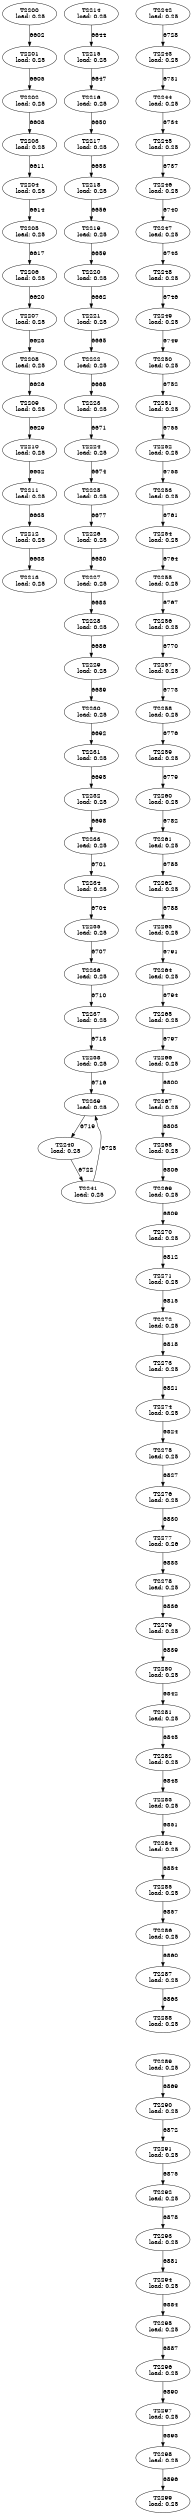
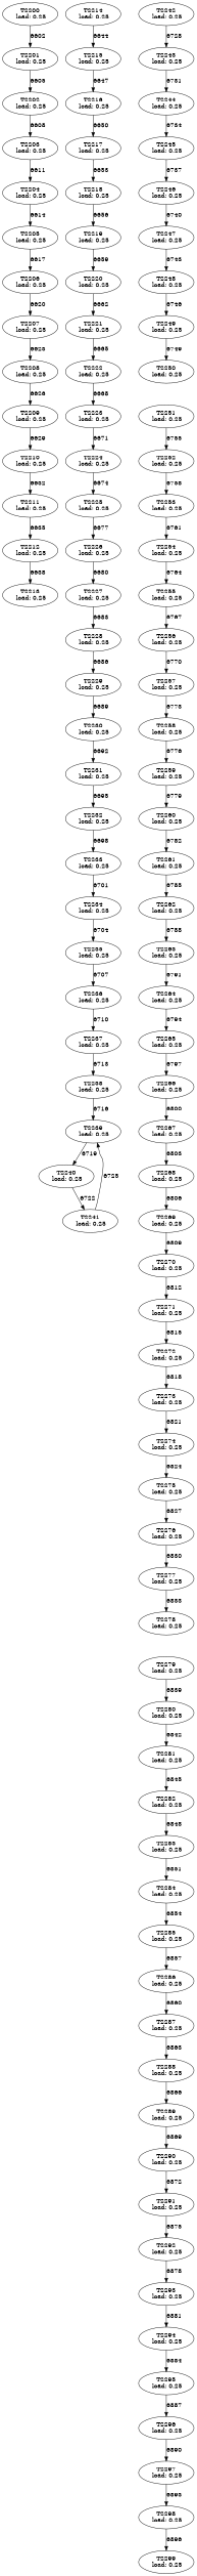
  digraph {
    n1 [label="T2200\n load: 0.25"]
    n2 [label="T2201\n load: 0.25"]
    n3 [label="T2202\n load: 0.25"]
    n4 [label="T2203\n load: 0.25"]
    n5 [label="T2204\n load: 0.25"]
    n6 [label="T2205\n load: 0.25"]
    n7 [label="T2206\n load: 0.25"]
    n8 [label="T2207\n load: 0.25"]
    n9 [label="T2208\n load: 0.25"]
    n10 [label="T2209\n load: 0.25"]
    n11 [label="T2210\n load: 0.25"]
    n12 [label="T2211\n load: 0.25"]
    n13 [label="T2212\n load: 0.25"]
    n14 [label="T2213\n load: 0.25"]
    n15 [label="T2214\n load: 0.25"]
    n16 [label="T2215\n load: 0.25"]
    n17 [label="T2216\n load: 0.25"]
    n18 [label="T2217\n load: 0.25"]
    n19 [label="T2218\n load: 0.25"]
    n20 [label="T2219\n load: 0.25"]
    n21 [label="T2220\n load: 0.25"]
    n22 [label="T2221\n load: 0.25"]
    n23 [label="T2222\n load: 0.25"]
    n24 [label="T2223\n load: 0.25"]
    n25 [label="T2224\n load: 0.25"]
    n26 [label="T2225\n load: 0.25"]
    n27 [label="T2226\n load: 0.25"]
    n28 [label="T2227\n load: 0.25"]
    n29 [label="T2228\n load: 0.25"]
    n30 [label="T2229\n load: 0.25"]
    n31 [label="T2230\n load: 0.25"]
    n32 [label="T2231\n load: 0.25"]
    n33 [label="T2232\n load: 0.25"]
    n34 [label="T2233\n load: 0.25"]
    n35 [label="T2234\n load: 0.25"]
    n36 [label="T2235\n load: 0.25"]
    n37 [label="T2236\n load: 0.25"]
    n38 [label="T2237\n load: 0.25"]
    n39 [label="T2238\n load: 0.25"]
    n40 [label="T2239\n load: 0.25"]
    n41 [label="T2240\n load: 0.25"]
    n42 [label="T2241\n load: 0.25"]
    n43 [label="T2242\n load: 0.25"]
    n44 [label="T2243\n load: 0.25"]
    n45 [label="T2244\n load: 0.25"]
    n46 [label="T2245\n load: 0.25"]
    n47 [label="T2246\n load: 0.25"]
    n48 [label="T2247\n load: 0.25"]
    n49 [label="T2248\n load: 0.25"]
    n50 [label="T2249\n load: 0.25"]
    n51 [label="T2250\n load: 0.25"]
    n52 [label="T2251\n load: 0.25"]
    n53 [label="T2252\n load: 0.25"]
    n54 [label="T2253\n load: 0.25"]
    n55 [label="T2254\n load: 0.25"]
    n56 [label="T2255\n load: 0.25"]
    n57 [label="T2256\n load: 0.25"]
    n58 [label="T2257\n load: 0.25"]
    n59 [label="T2258\n load: 0.25"]
    n60 [label="T2259\n load: 0.25"]
    n61 [label="T2260\n load: 0.25"]
    n62 [label="T2261\n load: 0.25"]
    n63 [label="T2262\n load: 0.25"]
    n64 [label="T2263\n load: 0.25"]
    n65 [label="T2264\n load: 0.25"]
    n66 [label="T2265\n load: 0.25"]
    n67 [label="T2266\n load: 0.25"]
    n68 [label="T2267\n load: 0.25"]
    n69 [label="T2268\n load: 0.25"]
    n70 [label="T2269\n load: 0.25"]
    n71 [label="T2270\n load: 0.25"]
    n72 [label="T2271\n load: 0.25"]
    n73 [label="T2272\n load: 0.25"]
    n74 [label="T2273\n load: 0.25"]
    n75 [label="T2274\n load: 0.25"]
    n76 [label="T2275\n load: 0.25"]
    n77 [label="T2276\n load: 0.25"]
-   n78 [label="T2277\n load: 0.26"]
+   n78 [label="T2277\n load: 0.25"]
    n79 [label="T2278\n load: 0.25"]
    n80 [label="T2279\n load: 0.25"]
    n81 [label="T2280\n load: 0.25"]
    n82 [label="T2281\n load: 0.25"]
    n83 [label="T2282\n load: 0.25"]
    n84 [label="T2283\n load: 0.25"]
    n85 [label="T2284\n load: 0.25"]
    n86 [label="T2285\n load: 0.25"]
    n87 [label="T2286\n load: 0.25"]
    n88 [label="T2287\n load: 0.25"]
    n89 [label="T2288\n load: 0.25"]
    n90 [label="T2289\n load: 0.25"]
    n91 [label="T2290\n load: 0.25"]
    n92 [label="T2291\n load: 0.25"]
    n93 [label="T2292\n load: 0.25"]
    n94 [label="T2293\n load: 0.25"]
    n95 [label="T2294\n load: 0.25"]
    n96 [label="T2295\n load: 0.25"]
    n97 [label="T2296\n load: 0.25"]
    n98 [label="T2297\n load: 0.25"]
    n99 [label="T2298\n load: 0.25"]
    n100 [label="T2299\n load: 0.25"]
    n1 -> n2 [label=6602]
    n2 -> n3 [label=6605]
    n3 -> n4 [label=6608]
    n4 -> n5 [label=6611]
    n5 -> n6 [label=6614]
    n6 -> n7 [label=6617]
    n7 -> n8 [label=6620]
    n8 -> n9 [label=6623]
    n9 -> n10 [label=6626]
    n10 -> n11 [label=6629]
    n11 -> n12 [label=6632]
    n12 -> n13 [label=6635]
    n13 -> n14 [label=6638]
    n15 -> n16 [label=6644]
    n16 -> n17 [label=6647]
    n17 -> n18 [label=6650]
    n18 -> n19 [label=6653]
    n19 -> n20 [label=6656]
    n20 -> n21 [label=6659]
    n21 -> n22 [label=6662]
    n22 -> n23 [label=6665]
    n23 -> n24 [label=6668]
    n24 -> n25 [label=6671]
    n25 -> n26 [label=6674]
    n26 -> n27 [label=6677]
    n27 -> n28 [label=6680]
    n28 -> n29 [label=6683]
    n29 -> n30 [label=6686]
    n30 -> n31 [label=6689]
    n31 -> n32 [label=6692]
    n32 -> n33 [label=6695]
    n33 -> n34 [label=6698]
    n34 -> n35 [label=6701]
    n35 -> n36 [label=6704]
    n36 -> n37 [label=6707]
    n37 -> n38 [label=6710]
    n38 -> n39 [label=6713]
    n39 -> n40 [label=6716]
    n40 -> n41 [label=6719]
    n41 -> n42 [label=6722]
    n42 -> n40 [label=6725]
    n43 -> n44 [label=6728]
    n44 -> n45 [label=6731]
    n45 -> n46 [label=6734]
    n46 -> n47 [label=6737]
    n47 -> n48 [label=6740]
    n48 -> n49 [label=6743]
    n49 -> n50 [label=6746]
    n50 -> n51 [label=6749]
-   n51 -> n52 [label=6752]
    n52 -> n53 [label=6755]
    n53 -> n54 [label=6758]
    n54 -> n55 [label=6761]
    n55 -> n56 [label=6764]
    n56 -> n57 [label=6767]
    n57 -> n58 [label=6770]
    n58 -> n59 [label=6773]
    n59 -> n60 [label=6776]
    n60 -> n61 [label=6779]
    n61 -> n62 [label=6782]
    n62 -> n63 [label=6785]
    n63 -> n64 [label=6788]
    n64 -> n65 [label=6791]
    n65 -> n66 [label=6794]
    n66 -> n67 [label=6797]
    n67 -> n68 [label=6800]
    n68 -> n69 [label=6803]
    n69 -> n70 [label=6806]
    n70 -> n71 [label=6809]
    n71 -> n72 [label=6812]
    n72 -> n73 [label=6815]
    n73 -> n74 [label=6818]
    n74 -> n75 [label=6821]
    n75 -> n76 [label=6824]
    n76 -> n77 [label=6827]
    n77 -> n78 [label=6830]
    n78 -> n79 [label=6833]
-   n79 -> n80 [label=6836]
    n80 -> n81 [label=6839]
    n81 -> n82 [label=6842]
    n82 -> n83 [label=6845]
    n83 -> n84 [label=6848]
    n84 -> n85 [label=6851]
    n85 -> n86 [label=6854]
    n86 -> n87 [label=6857]
    n87 -> n88 [label=6860]
    n88 -> n89 [label=6863]
+   n89 -> n90 [label=6866]
    n90 -> n91 [label=6869]
    n91 -> n92 [label=6872]
    n92 -> n93 [label=6875]
    n93 -> n94 [label=6878]
    n94 -> n95 [label=6881]
    n95 -> n96 [label=6884]
    n96 -> n97 [label=6887]
    n97 -> n98 [label=6890]
    n98 -> n99 [label=6893]
    n99 -> n100 [label=6896]
  }
